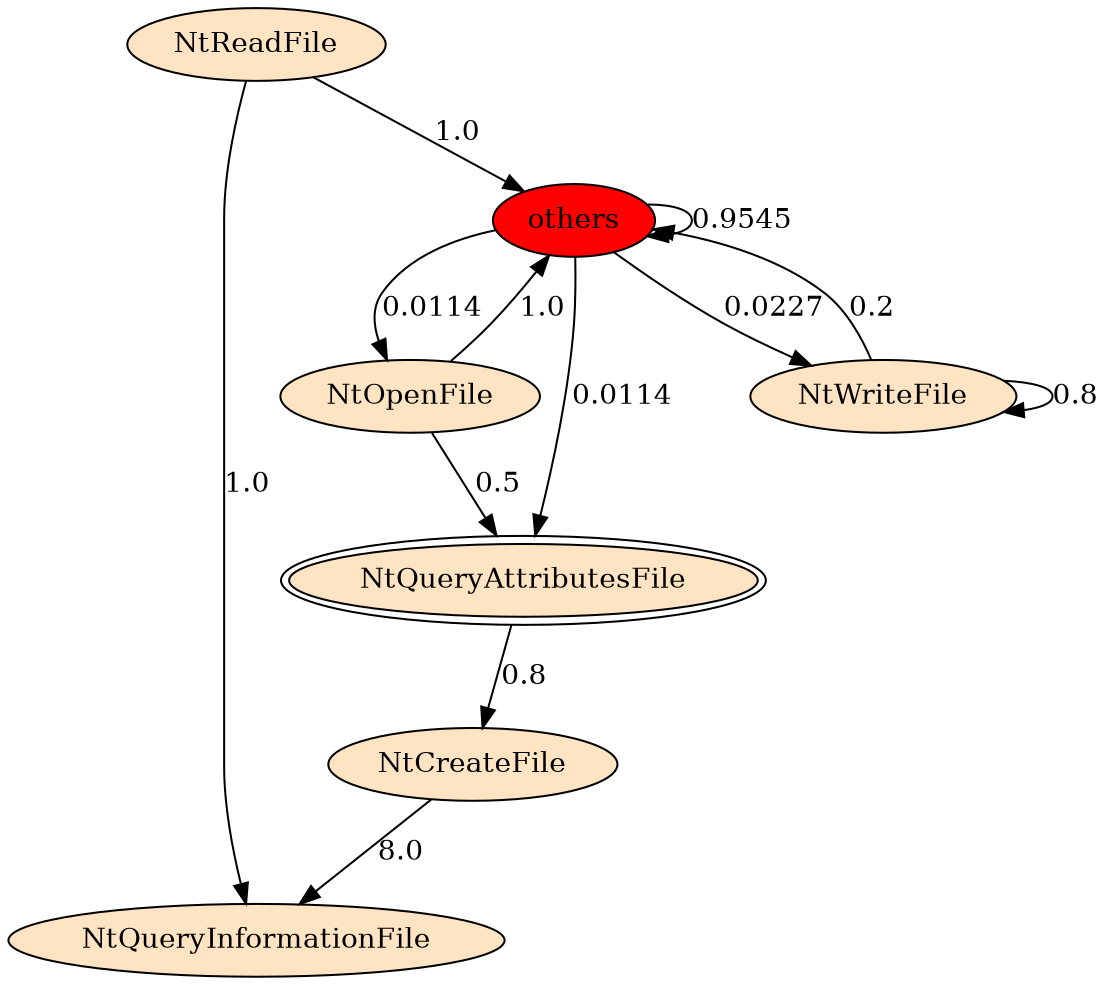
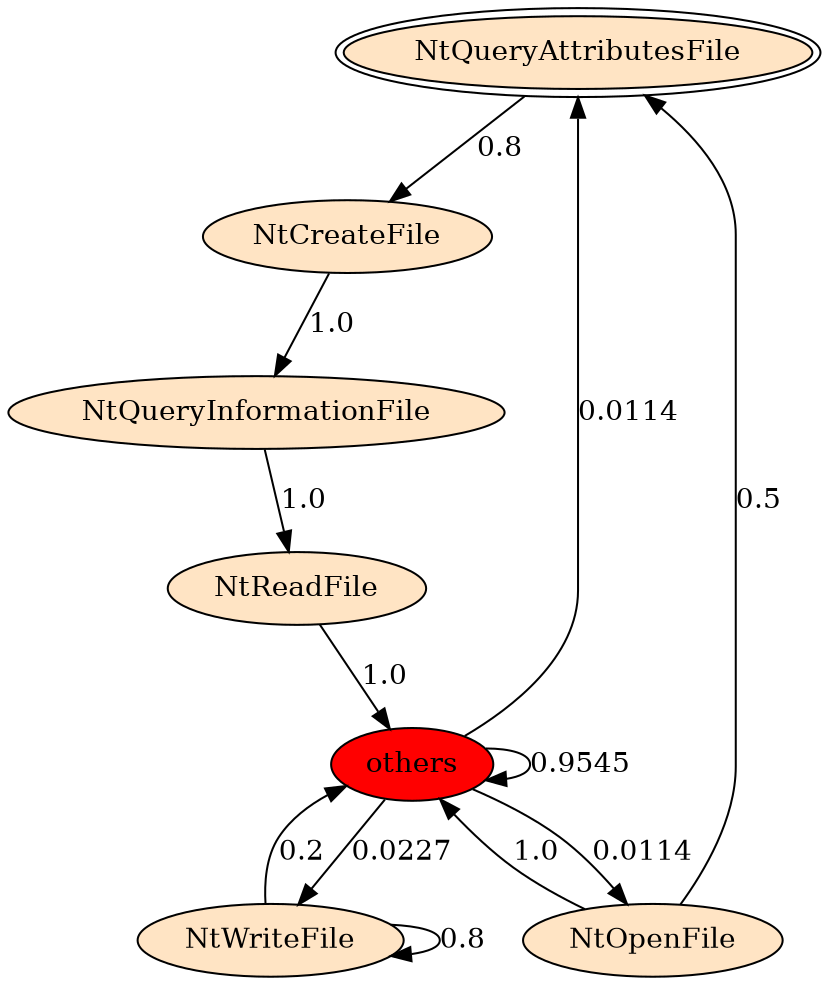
  digraph {
    node [fillcolor=bisque style=filled]
    n1 [label=NtQueryAttributesFile peripheries=2]
    n2 [label=NtCreateFile]
    n3 [label=NtQueryInformationFile]
    n4 [label=NtOpenFile]
    n5 [fillcolor=red label=others]
    n6 [label=NtReadFile]
    n7 [label=NtWriteFile]
    n1 -> n2 [label=0.8]
-   n2 -> n3 [label=8.0]
-   n6 -> n3 [label=1.0]
+   n2 -> n3 [label=1.0]
+   n3 -> n6 [label=1.0]
    n4 -> n1 [label=0.5]
    n4 -> n5 [label=1.0]
    n5 -> n1 [label=0.0114]
    n5 -> n4 [label=0.0114]
    n5 -> n5 [label=0.9545]
    n5 -> n7 [label=0.0227]
    n6 -> n5 [label=1.0]
    n7 -> n5 [label=0.2]
    n7 -> n7 [label=0.8]
  }
